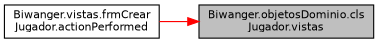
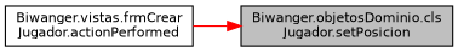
  digraph {
    rankdir=RL
    node [color=black fontname=Helvetica fontsize=10 shape=record style=filled]
-   n1 [fillcolor=grey75 fontcolor=black height=0.2 label="Biwanger.objetosDominio.cls\lJugador.vistas" width=0.4]
+   n1 [fillcolor=grey75 fontcolor=black height=0.2 label="Biwanger.objetosDominio.cls\lJugador.setPosicion" width=0.4]
    n2 [fillcolor=white height=0.2 label="Biwanger.vistas.frmCrear\lJugador.actionPerformed" width=0.4]
    n1 -> n2 [color=red dir=back fontname=Helvetica fontsize=10 labelfontname=Helvetica labelfontsize=10 style=solid]
  }
